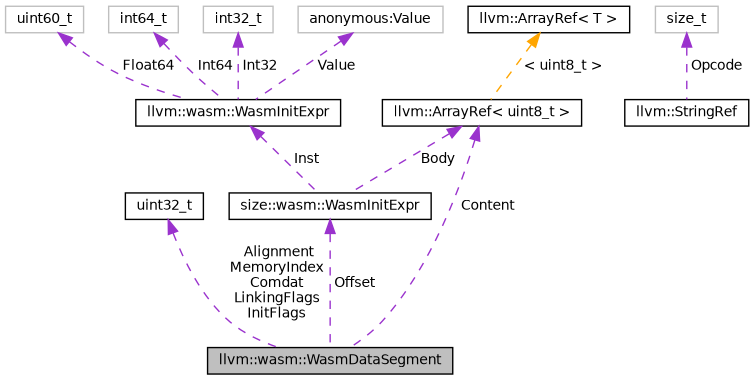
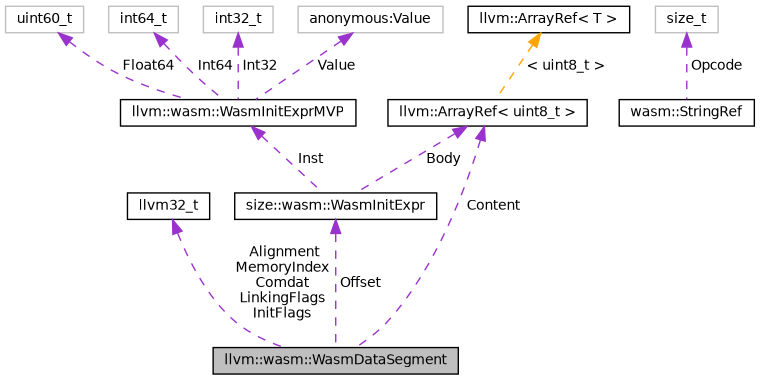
  digraph {
    node [color=black fontname=Helvetica fontsize=10 shape=record]
    edge [color=darkorchid3 dir=back fontname=Helvetica fontsize=10 labelfontname=Helvetica labelfontsize=10 style=dashed]
    n1 [fillcolor=grey75 fontcolor=black height=0.2 label="llvm::wasm::WasmDataSegment" style=filled width=0.4]
-   n2 [height=0.2 label=uint32_t width=0.4]
-   n3 [height=0.2 label="llvm::wasm::WasmInitExpr" width=0.4]
+   n2 [height=0.2 label=llvm32_t width=0.4]
+   n3 [height=0.2 label="llvm::wasm::WasmInitExprMVP" width=0.4]
    n4 [height=0.2 label="size::wasm::WasmInitExpr" width=0.4]
    n5 [color=grey75 height=0.2 label=uint60_t width=0.4]
    n6 [color=grey75 height=0.2 label=int64_t width=0.4]
    n7 [color=grey75 height=0.2 label=int32_t width=0.4]
    n8 [color=grey75 height=0.2 label="anonymous:Value" width=0.4]
    n9 [height=0.2 label="llvm::ArrayRef\< uint8_t \>" width=0.4]
    n10 [height=0.2 label="llvm::ArrayRef\< T \>" width=0.4]
-   n11 [height=0.2 label="llvm::StringRef" width=0.4]
+   n11 [height=0.2 label="wasm::StringRef" width=0.4]
    n12 [color=grey75 height=0.2 label=size_t width=0.4]
    n2 -> n1 [label=" Alignment\nMemoryIndex\nComdat\nLinkingFlags\nInitFlags"]
    n3 -> n4 [label=" Inst"]
    n4 -> n1 [label=" Offset"]
    n5 -> n3 [label=" Float64"]
    n6 -> n3 [label=" Int64"]
    n7 -> n3 [label=" Int32"]
    n8 -> n3 [label=" Value"]
    n9 -> n1 [label=" Content"]
    n9 -> n4 [label=" Body"]
    n10 -> n9 [color=orange label=" \< uint8_t \>"]
    n12 -> n11 [label=" Opcode"]
  }
